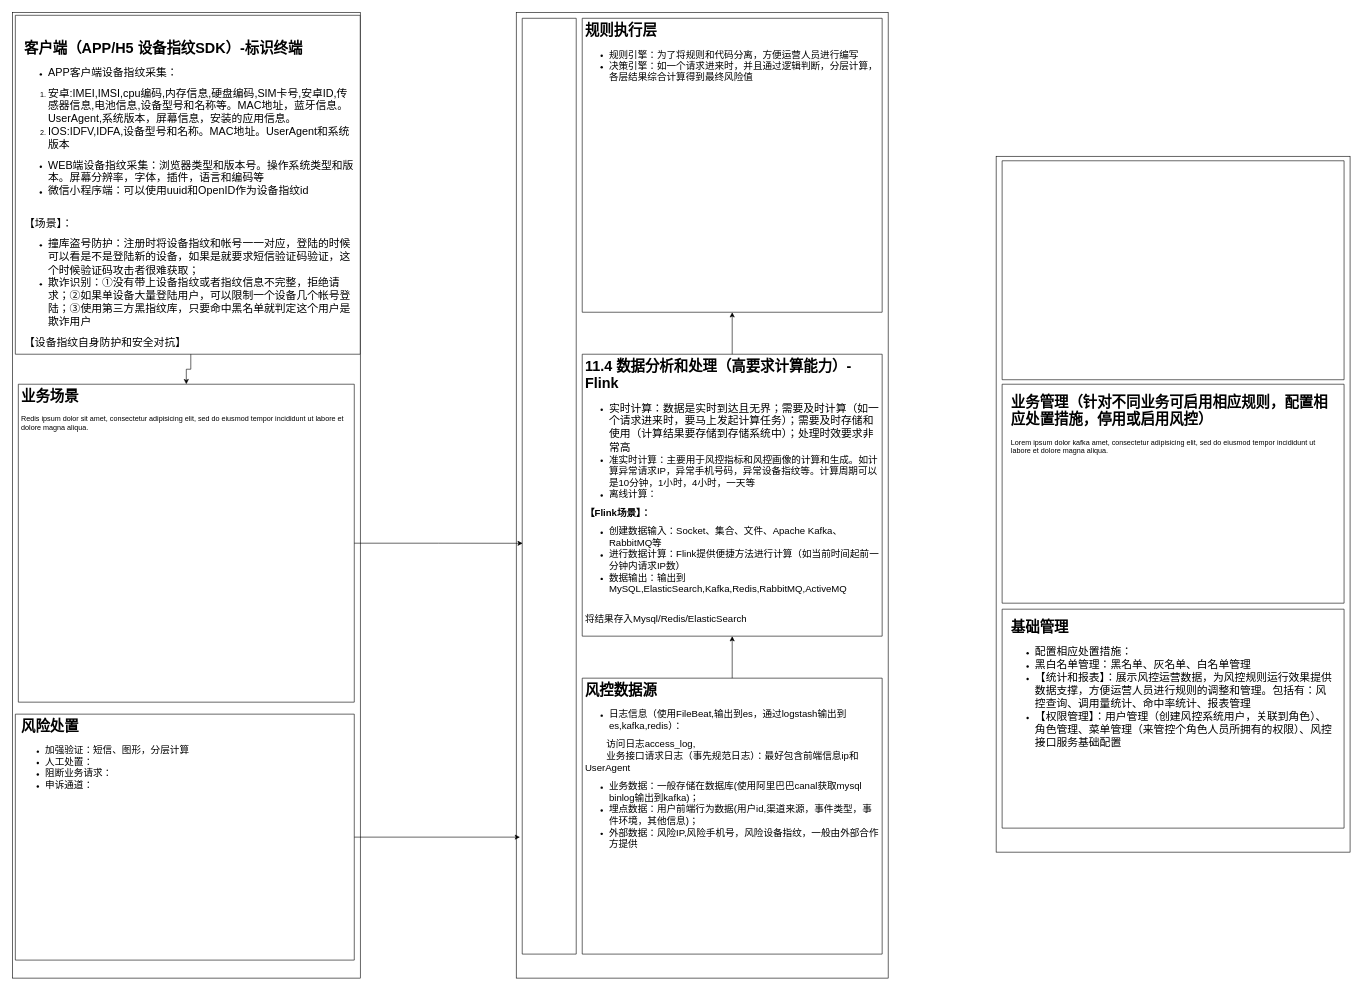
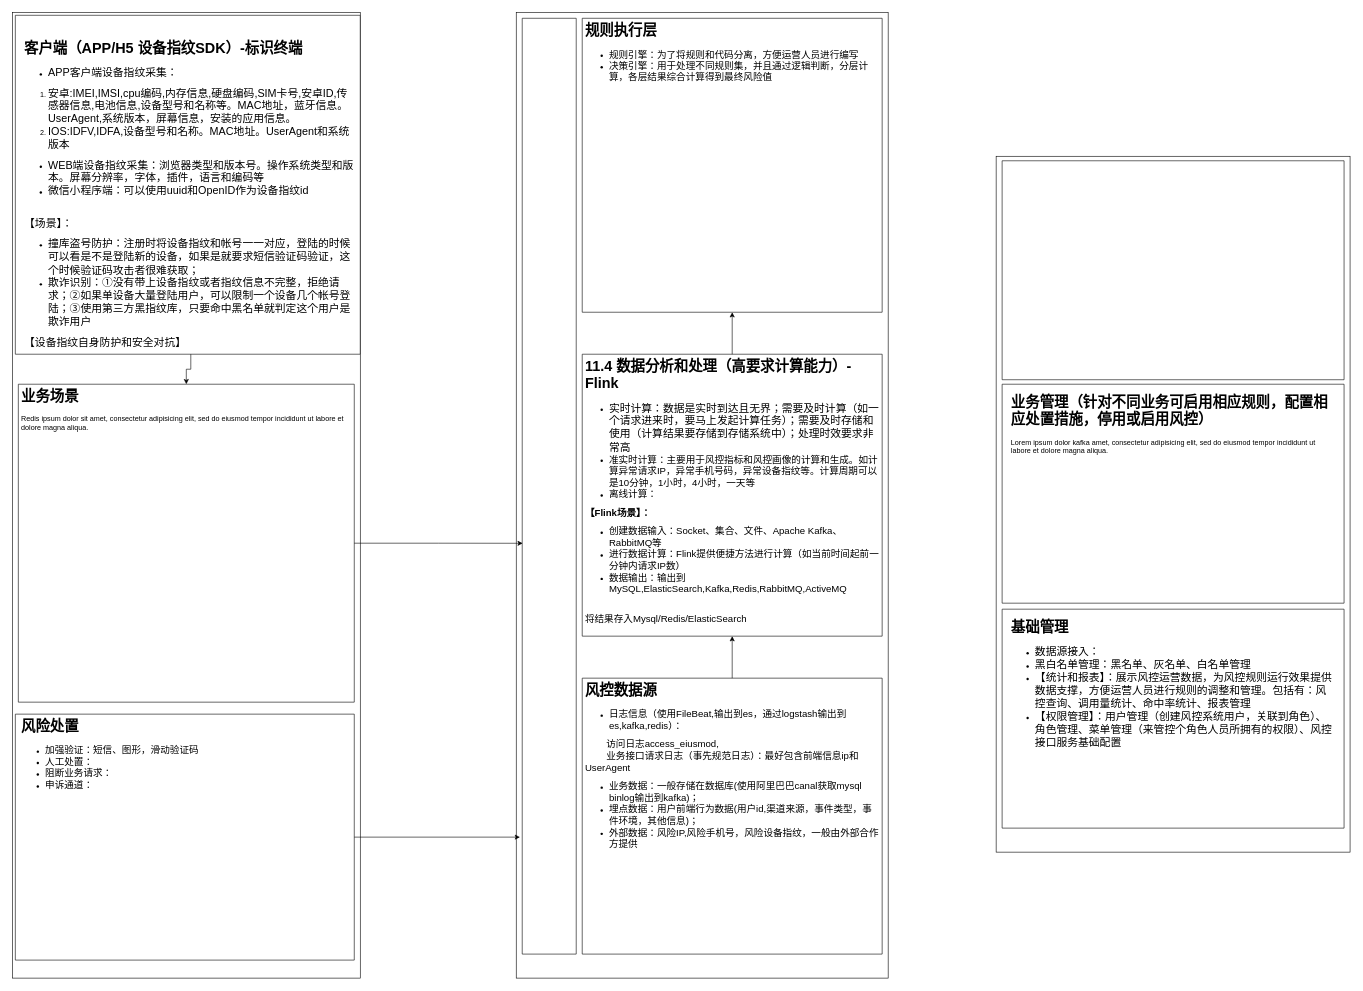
  <mxCell id="0" />
  <mxCell id="1" parent="0" />
  <mxCell id="2" value="" style="rounded=0;whiteSpace=wrap;html=1;" parent="1" vertex="1"><mxGeometry x="20" y="20" width="580" height="1610" as="geometry" /></mxCell>
  <mxCell id="3" value="" style="rounded=0;whiteSpace=wrap;html=1;" parent="1" vertex="1"><mxGeometry x="860" y="20" width="620" height="1610" as="geometry" /></mxCell>
  <mxCell id="4" value="" style="rounded=0;whiteSpace=wrap;html=1;" parent="1" vertex="1"><mxGeometry x="1660" y="260" width="590" height="1160" as="geometry" /></mxCell>
  <mxCell id="5" value="" style="verticalLabelPosition=bottom;verticalAlign=top;html=1;shape=mxgraph.basic.rect;fillColor2=none;strokeWidth=1;size=20;indent=5;" parent="1" vertex="1"><mxGeometry x="870" y="30" width="90" height="1560" as="geometry" /></mxCell>
  <mxCell id="6" value="" style="verticalLabelPosition=bottom;verticalAlign=top;html=1;shape=mxgraph.basic.rect;fillColor2=none;strokeWidth=1;size=20;indent=5;" parent="1" vertex="1"><mxGeometry x="970" y="1130" width="500" height="460" as="geometry" /></mxCell>
  <mxCell id="7" style="edgeStyle=orthogonalEdgeStyle;rounded=0;orthogonalLoop=1;jettySize=auto;html=1;exitX=0.5;exitY=0;exitDx=0;exitDy=0;entryX=0.5;entryY=1;entryDx=0;entryDy=0;" edge="1" parent="1" source="8" target="11"><mxGeometry relative="1" as="geometry" /></mxCell>
- <mxCell id="8" value="&lt;h1&gt;风控数据源&lt;/h1&gt;&lt;p&gt;&lt;/p&gt;&lt;ul&gt;&lt;li&gt;&lt;font size=&quot;3&quot;&gt;日志信息（使用FileBeat,输出到es，通过logstash输出到es,kafka,redis）：&lt;/font&gt;&lt;/li&gt;&lt;/ul&gt;&lt;span style=&quot;font-size: medium; background-color: initial;&quot;&gt;&lt;span style=&quot;white-space: pre;&quot;&gt;&#09;&lt;/span&gt;访问日志access_log,&lt;/span&gt;&lt;br&gt;&lt;span style=&quot;font-size: medium; background-color: initial;&quot;&gt;&lt;span style=&quot;white-space: pre;&quot;&gt;&#09;&lt;/span&gt;业务接口请求日志（事先规范日志）：最好包含前端信息ip和UserAgent&lt;/span&gt;&lt;br&gt;&lt;ul&gt;&lt;li&gt;&lt;font size=&quot;3&quot;&gt;业务数据：一般存储在数据库(使用阿里巴巴canal获取mysql binlog输出到kafka)；&lt;/font&gt;&lt;/li&gt;&lt;li&gt;&lt;font size=&quot;3&quot;&gt;埋点数据：用户前端行为数据(用户id,渠道来源，事件类型，事件环境，其他信息)；&lt;/font&gt;&lt;/li&gt;&lt;li&gt;&lt;font size=&quot;3&quot;&gt;外部数据：风险IP,风险手机号，风险设备指纹，一般由外部合作方提供&lt;/font&gt;&lt;/li&gt;&lt;/ul&gt;&lt;p&gt;&lt;/p&gt;&lt;p&gt;&lt;font size=&quot;3&quot;&gt;&lt;br&gt;&lt;/font&gt;&lt;/p&gt;" style="text;html=1;strokeColor=none;fillColor=none;spacing=5;spacingTop=-20;whiteSpace=wrap;overflow=hidden;rounded=0;" parent="1" vertex="1"><mxGeometry x="970" y="1130" width="500" height="460" as="geometry" /></mxCell>
+ <mxCell id="8" value="&lt;h1&gt;风控数据源&lt;/h1&gt;&lt;p&gt;&lt;/p&gt;&lt;ul&gt;&lt;li&gt;&lt;font size=&quot;3&quot;&gt;日志信息（使用FileBeat,输出到es，通过logstash输出到es,kafka,redis）：&lt;/font&gt;&lt;/li&gt;&lt;/ul&gt;&lt;span style=&quot;font-size: medium; background-color: initial;&quot;&gt;&lt;span style=&quot;white-space: pre;&quot;&gt;&#09;&lt;/span&gt;访问日志access_eiusmod,&lt;/span&gt;&lt;br&gt;&lt;span style=&quot;font-size: medium; background-color: initial;&quot;&gt;&lt;span style=&quot;white-space: pre;&quot;&gt;&#09;&lt;/span&gt;业务接口请求日志（事先规范日志）：最好包含前端信息ip和UserAgent&lt;/span&gt;&lt;br&gt;&lt;ul&gt;&lt;li&gt;&lt;font size=&quot;3&quot;&gt;业务数据：一般存储在数据库(使用阿里巴巴canal获取mysql binlog输出到kafka)；&lt;/font&gt;&lt;/li&gt;&lt;li&gt;&lt;font size=&quot;3&quot;&gt;埋点数据：用户前端行为数据(用户id,渠道来源，事件类型，事件环境，其他信息)；&lt;/font&gt;&lt;/li&gt;&lt;li&gt;&lt;font size=&quot;3&quot;&gt;外部数据：风险IP,风险手机号，风险设备指纹，一般由外部合作方提供&lt;/font&gt;&lt;/li&gt;&lt;/ul&gt;&lt;p&gt;&lt;/p&gt;&lt;p&gt;&lt;font size=&quot;3&quot;&gt;&lt;br&gt;&lt;/font&gt;&lt;/p&gt;" style="text;html=1;strokeColor=none;fillColor=none;spacing=5;spacingTop=-20;whiteSpace=wrap;overflow=hidden;rounded=0;" parent="1" vertex="1"><mxGeometry x="970" y="1130" width="500" height="460" as="geometry" /></mxCell>
  <mxCell id="9" value="" style="verticalLabelPosition=bottom;verticalAlign=top;html=1;shape=mxgraph.basic.rect;fillColor2=none;strokeWidth=1;size=20;indent=5;" parent="1" vertex="1"><mxGeometry x="970" y="590" width="500" height="470" as="geometry" /></mxCell>
  <mxCell id="10" style="edgeStyle=orthogonalEdgeStyle;rounded=0;orthogonalLoop=1;jettySize=auto;html=1;exitX=0.5;exitY=0;exitDx=0;exitDy=0;entryX=0.5;entryY=1;entryDx=0;entryDy=0;" edge="1" parent="1" source="11" target="13"><mxGeometry relative="1" as="geometry" /></mxCell>
  <mxCell id="11" value="&lt;h1&gt;11.4 数据分析和处理（高要求计算能力）-Flink&lt;/h1&gt;&lt;p&gt;&lt;/p&gt;&lt;ul&gt;&lt;li&gt;&lt;font style=&quot;font-size: 18px;&quot;&gt;实时计算：数据是实时到达且无界；需要及时计算（如一个请求进来时，要马上发起计算任务）；需要及时存储和使用（计算结果要存储到存储系统中）；处理时效要求非常高&lt;/font&gt;&lt;/li&gt;&lt;li&gt;&lt;font size=&quot;3&quot;&gt;准实时计算：主要用于风控指标和风控画像的计算和生成。如计算异常请求IP，异常手机号码，异常设备指纹等。计算周期可以是10分钟，1小时，4小时，一天等&lt;/font&gt;&lt;/li&gt;&lt;li&gt;&lt;font size=&quot;3&quot;&gt;离线计算：&lt;/font&gt;&lt;/li&gt;&lt;/ul&gt;&lt;div&gt;&lt;font size=&quot;3&quot;&gt;&lt;b&gt;【Flink场景】：&lt;/b&gt;&lt;/font&gt;&lt;/div&gt;&lt;div&gt;&lt;ul&gt;&lt;li&gt;&lt;font size=&quot;3&quot;&gt;创建数据输入：Socket、集合、文件、Apache Kafka、RabbitMQ等&lt;/font&gt;&lt;/li&gt;&lt;li&gt;&lt;font size=&quot;3&quot;&gt;进行数据计算：Flink提供便捷方法进行计算（如当前时间起前一分钟内请求IP数）&lt;/font&gt;&lt;/li&gt;&lt;li&gt;&lt;font size=&quot;3&quot;&gt;数据输出：输出到MySQL,ElasticSearch,Kafka,Redis,RabbitMQ,ActiveMQ&lt;/font&gt;&lt;/li&gt;&lt;/ul&gt;&lt;/div&gt;&lt;div&gt;&lt;font size=&quot;3&quot;&gt;&lt;br&gt;&lt;/font&gt;&lt;/div&gt;&lt;div&gt;&lt;font size=&quot;3&quot;&gt;将结果存入Mysql/Redis/ElasticSearch&lt;/font&gt;&lt;/div&gt;&lt;p&gt;&lt;/p&gt;" style="text;html=1;strokeColor=none;fillColor=none;spacing=5;spacingTop=-20;whiteSpace=wrap;overflow=hidden;rounded=0;" parent="1" vertex="1"><mxGeometry x="970" y="590" width="500" height="470" as="geometry" /></mxCell>
  <mxCell id="12" value="" style="verticalLabelPosition=bottom;verticalAlign=top;html=1;shape=mxgraph.basic.rect;fillColor2=none;strokeWidth=1;size=20;indent=5;" parent="1" vertex="1"><mxGeometry x="970" y="30" width="500" height="490" as="geometry" /></mxCell>
- <mxCell id="13" value="&lt;h1&gt;规则执行层&lt;/h1&gt;&lt;p&gt;&lt;/p&gt;&lt;ul&gt;&lt;li&gt;&lt;font size=&quot;3&quot;&gt;规则引擎：为了将规则和代码分离，方便运营人员进行编写&lt;/font&gt;&lt;/li&gt;&lt;li&gt;&lt;font size=&quot;3&quot;&gt;决策引擎：如一个请求进来时，并且通过逻辑判断，分层计算，各层结果综合计算得到最终风险值&lt;/font&gt;&lt;/li&gt;&lt;/ul&gt;&lt;p&gt;&lt;/p&gt;" style="text;html=1;strokeColor=none;fillColor=none;spacing=5;spacingTop=-20;whiteSpace=wrap;overflow=hidden;rounded=0;" parent="1" vertex="1"><mxGeometry x="970" y="30" width="500" height="490" as="geometry" /></mxCell>
+ <mxCell id="13" value="&lt;h1&gt;规则执行层&lt;/h1&gt;&lt;p&gt;&lt;/p&gt;&lt;ul&gt;&lt;li&gt;&lt;font size=&quot;3&quot;&gt;规则引擎：为了将规则和代码分离，方便运营人员进行编写&lt;/font&gt;&lt;/li&gt;&lt;li&gt;&lt;font size=&quot;3&quot;&gt;决策引擎：用于处理不同规则集，并且通过逻辑判断，分层计算，各层结果综合计算得到最终风险值&lt;/font&gt;&lt;/li&gt;&lt;/ul&gt;&lt;p&gt;&lt;/p&gt;" style="text;html=1;strokeColor=none;fillColor=none;spacing=5;spacingTop=-20;whiteSpace=wrap;overflow=hidden;rounded=0;" parent="1" vertex="1"><mxGeometry x="970" y="30" width="500" height="490" as="geometry" /></mxCell>
  <mxCell id="14" value="" style="verticalLabelPosition=bottom;verticalAlign=top;html=1;shape=mxgraph.basic.rect;fillColor2=none;strokeWidth=1;size=20;indent=5;" parent="1" vertex="1"><mxGeometry x="25" y="25" width="575" height="565" as="geometry" /></mxCell>
  <mxCell id="15" style="edgeStyle=orthogonalEdgeStyle;rounded=0;orthogonalLoop=1;jettySize=auto;html=1;exitX=0.5;exitY=1;exitDx=0;exitDy=0;entryX=0.5;entryY=0;entryDx=0;entryDy=0;" edge="1" parent="1" source="16" target="19"><mxGeometry relative="1" as="geometry" /></mxCell>
  <mxCell id="16" value="&lt;h1&gt;客户端（APP/H5 设备指纹SDK）-标识终端&lt;/h1&gt;&lt;p&gt;&lt;/p&gt;&lt;ul&gt;&lt;li&gt;&lt;font style=&quot;font-size: 18px;&quot;&gt;APP客户端设备指纹采集：&lt;/font&gt;&lt;/li&gt;&lt;/ul&gt;&lt;ol&gt;&lt;li&gt;&lt;span style=&quot;font-size: 18px;&quot;&gt;安卓:IMEI,IMSI,cpu编码,内存信息,硬盘编码,SIM卡号,安卓ID,传感器信息,电池信息,设备型号和名称等。MAC地址，蓝牙信息。UserAgent,系统版本，屏幕信息，安装的应用信息。&lt;/span&gt;&lt;/li&gt;&lt;li&gt;&lt;span style=&quot;font-size: 18px;&quot;&gt;IOS:IDFV,IDFA,设备型号和名称。MAC地址。UserAgent和系统版本&lt;/span&gt;&lt;/li&gt;&lt;/ol&gt;&lt;ul&gt;&lt;li&gt;&lt;font style=&quot;font-size: 18px;&quot;&gt;WEB端设备指纹采集：浏览器类型和版本号。操作系统类型和版本。屏幕分辨率，字体，插件，语言和编码等&lt;/font&gt;&lt;/li&gt;&lt;li&gt;&lt;font style=&quot;font-size: 18px;&quot;&gt;微信小程序端：可以使用uuid和OpenID作为设备指纹id&lt;/font&gt;&lt;/li&gt;&lt;/ul&gt;&lt;div&gt;&lt;span style=&quot;font-size: 18px;&quot;&gt;&lt;br&gt;&lt;/span&gt;&lt;/div&gt;&lt;div&gt;&lt;span style=&quot;font-size: 18px;&quot;&gt;【场景】：&lt;/span&gt;&lt;/div&gt;&lt;div&gt;&lt;ul&gt;&lt;li&gt;&lt;span style=&quot;font-size: 18px;&quot;&gt;撞库盗号防护：注册时将设备指纹和帐号一一对应，登陆的时候可以看是不是登陆新的设备，如果是就要求短信验证码验证，这个时候验证码攻击者很难获取；&lt;/span&gt;&lt;/li&gt;&lt;li&gt;&lt;span style=&quot;font-size: 18px;&quot;&gt;欺诈识别：①没有带上设备指纹或者指纹信息不完整，拒绝请求；②如果单设备大量登陆用户，可以限制一个设备几个帐号登陆；③使用第三方黑指纹库，只要命中黑名单就判定这个用户是欺诈用户&lt;/span&gt;&lt;/li&gt;&lt;/ul&gt;&lt;/div&gt;&lt;p&gt;&lt;/p&gt;&lt;p&gt;&lt;font style=&quot;font-size: 18px;&quot;&gt;【设备指纹自身防护和安全&lt;/font&gt;&lt;span style=&quot;font-size: 18px; background-color: initial;&quot;&gt;对抗】&lt;/span&gt;&lt;/p&gt;" style="text;html=1;strokeColor=none;fillColor=none;spacing=5;spacingTop=-20;whiteSpace=wrap;overflow=hidden;rounded=0;" parent="1" vertex="1"><mxGeometry x="35" y="60" width="565" height="530" as="geometry" /></mxCell>
  <mxCell id="17" value="" style="verticalLabelPosition=bottom;verticalAlign=top;html=1;shape=mxgraph.basic.rect;fillColor2=none;strokeWidth=1;size=20;indent=5;" parent="1" vertex="1"><mxGeometry x="30" y="640" width="560" height="530" as="geometry" /></mxCell>
  <mxCell id="18" value="" style="verticalLabelPosition=bottom;verticalAlign=top;html=1;shape=mxgraph.basic.rect;fillColor2=none;strokeWidth=1;size=20;indent=5;" parent="1" vertex="1"><mxGeometry x="25" y="1190" width="565" height="410" as="geometry" /></mxCell>
  <mxCell id="19" value="&lt;h1&gt;业务场景&lt;/h1&gt;&lt;p&gt;Redis ipsum dolor sit amet, consectetur adipisicing elit, sed do eiusmod tempor incididunt ut labore et dolore magna aliqua.&lt;/p&gt;" style="text;html=1;strokeColor=none;fillColor=none;spacing=5;spacingTop=-20;whiteSpace=wrap;overflow=hidden;rounded=0;" parent="1" vertex="1"><mxGeometry x="30" y="640" width="560" height="530" as="geometry" /></mxCell>
- <mxCell id="20" value="&lt;h1&gt;风险处置&lt;/h1&gt;&lt;p&gt;&lt;/p&gt;&lt;ul&gt;&lt;li&gt;&lt;font size=&quot;3&quot;&gt;加强验证：短信、图形，分层计算&lt;/font&gt;&lt;/li&gt;&lt;li&gt;&lt;font size=&quot;3&quot;&gt;人工处置：&lt;/font&gt;&lt;/li&gt;&lt;li&gt;&lt;font size=&quot;3&quot;&gt;阻断业务请求：&lt;/font&gt;&lt;/li&gt;&lt;li&gt;&lt;font size=&quot;3&quot;&gt;申诉通道：&lt;/font&gt;&lt;/li&gt;&lt;/ul&gt;&lt;p&gt;&lt;/p&gt;" style="text;html=1;strokeColor=none;fillColor=none;spacing=5;spacingTop=-20;whiteSpace=wrap;overflow=hidden;rounded=0;" parent="1" vertex="1"><mxGeometry x="30" y="1190" width="560" height="410" as="geometry" /></mxCell>
+ <mxCell id="20" value="&lt;h1&gt;风险处置&lt;/h1&gt;&lt;p&gt;&lt;/p&gt;&lt;ul&gt;&lt;li&gt;&lt;font size=&quot;3&quot;&gt;加强验证：短信、图形，滑动验证码&lt;/font&gt;&lt;/li&gt;&lt;li&gt;&lt;font size=&quot;3&quot;&gt;人工处置：&lt;/font&gt;&lt;/li&gt;&lt;li&gt;&lt;font size=&quot;3&quot;&gt;阻断业务请求：&lt;/font&gt;&lt;/li&gt;&lt;li&gt;&lt;font size=&quot;3&quot;&gt;申诉通道：&lt;/font&gt;&lt;/li&gt;&lt;/ul&gt;&lt;p&gt;&lt;/p&gt;" style="text;html=1;strokeColor=none;fillColor=none;spacing=5;spacingTop=-20;whiteSpace=wrap;overflow=hidden;rounded=0;" parent="1" vertex="1"><mxGeometry x="30" y="1190" width="560" height="410" as="geometry" /></mxCell>
  <mxCell id="21" value="" style="verticalLabelPosition=bottom;verticalAlign=top;html=1;shape=mxgraph.basic.rect;fillColor2=none;strokeWidth=1;size=20;indent=5;" parent="1" vertex="1"><mxGeometry x="1670" y="267.5" width="570" height="365" as="geometry" /></mxCell>
  <mxCell id="22" value="" style="verticalLabelPosition=bottom;verticalAlign=top;html=1;shape=mxgraph.basic.rect;fillColor2=none;strokeWidth=1;size=20;indent=5;" parent="1" vertex="1"><mxGeometry x="1670" y="640" width="570" height="365" as="geometry" /></mxCell>
  <mxCell id="23" value="" style="verticalLabelPosition=bottom;verticalAlign=top;html=1;shape=mxgraph.basic.rect;fillColor2=none;strokeWidth=1;size=20;indent=5;" parent="1" vertex="1"><mxGeometry x="1670" y="1015" width="570" height="365" as="geometry" /></mxCell>
  <mxCell id="24" value="&lt;h1&gt;业务管理（针对不同业务可启用相应规则，配置相应处置措施，停用或启用风控）&lt;/h1&gt;&lt;p&gt;Lorem ipsum dolor kafka amet, consectetur adipisicing elit, sed do eiusmod tempor incididunt ut labore et dolore magna aliqua.&lt;/p&gt;" style="text;html=1;strokeColor=none;fillColor=none;spacing=5;spacingTop=-20;whiteSpace=wrap;overflow=hidden;rounded=0;" parent="1" vertex="1"><mxGeometry x="1680" y="650" width="550" height="340" as="geometry" /></mxCell>
- <mxCell id="25" value="&lt;h1&gt;基础管理&lt;/h1&gt;&lt;p&gt;&lt;/p&gt;&lt;ul&gt;&lt;li&gt;&lt;font style=&quot;font-size: 18px;&quot;&gt;配置相应处置措施：&lt;/font&gt;&lt;/li&gt;&lt;li&gt;&lt;font style=&quot;font-size: 18px;&quot;&gt;黑白名单管理：黑名单、灰名单、白名单管理&lt;/font&gt;&lt;/li&gt;&lt;li&gt;&lt;font style=&quot;font-size: 18px;&quot;&gt;【统计和报表】：展示风控运营数据，为风控规则运行效果提供数据支撑，方便运营人员进行规则的调整和管理。包括有：风控查询、调用量统计、命中率统计、报表管理&lt;/font&gt;&lt;/li&gt;&lt;li&gt;&lt;font style=&quot;font-size: 18px;&quot;&gt;【权限管理】：用户管理（创建风控系统用户，关联到角色）、角色管理、菜单管理（来管控个角色人员所拥有的权限）、风控接口服务基础配置&lt;/font&gt;&lt;/li&gt;&lt;/ul&gt;&lt;p&gt;&lt;/p&gt;" style="text;html=1;strokeColor=none;fillColor=none;spacing=5;spacingTop=-20;whiteSpace=wrap;overflow=hidden;rounded=0;" parent="1" vertex="1"><mxGeometry x="1680" y="1025" width="550" height="345" as="geometry" /></mxCell>
+ <mxCell id="25" value="&lt;h1&gt;基础管理&lt;/h1&gt;&lt;p&gt;&lt;/p&gt;&lt;ul&gt;&lt;li&gt;&lt;font style=&quot;font-size: 18px;&quot;&gt;数据源接入：&lt;/font&gt;&lt;/li&gt;&lt;li&gt;&lt;font style=&quot;font-size: 18px;&quot;&gt;黑白名单管理：黑名单、灰名单、白名单管理&lt;/font&gt;&lt;/li&gt;&lt;li&gt;&lt;font style=&quot;font-size: 18px;&quot;&gt;【统计和报表】：展示风控运营数据，为风控规则运行效果提供数据支撑，方便运营人员进行规则的调整和管理。包括有：风控查询、调用量统计、命中率统计、报表管理&lt;/font&gt;&lt;/li&gt;&lt;li&gt;&lt;font style=&quot;font-size: 18px;&quot;&gt;【权限管理】：用户管理（创建风控系统用户，关联到角色）、角色管理、菜单管理（来管控个角色人员所拥有的权限）、风控接口服务基础配置&lt;/font&gt;&lt;/li&gt;&lt;/ul&gt;&lt;p&gt;&lt;/p&gt;" style="text;html=1;strokeColor=none;fillColor=none;spacing=5;spacingTop=-20;whiteSpace=wrap;overflow=hidden;rounded=0;" parent="1" vertex="1"><mxGeometry x="1680" y="1025" width="550" height="345" as="geometry" /></mxCell>
  <mxCell id="26" style="edgeStyle=orthogonalEdgeStyle;rounded=0;orthogonalLoop=1;jettySize=auto;html=1;exitX=1;exitY=0.5;exitDx=0;exitDy=0;entryX=0.009;entryY=0.561;entryDx=0;entryDy=0;entryPerimeter=0;" edge="1" parent="1" source="19" target="5"><mxGeometry relative="1" as="geometry" /></mxCell>
  <mxCell id="27" style="edgeStyle=orthogonalEdgeStyle;rounded=0;orthogonalLoop=1;jettySize=auto;html=1;exitX=1;exitY=0.5;exitDx=0;exitDy=0;entryX=-0.042;entryY=0.875;entryDx=0;entryDy=0;entryPerimeter=0;" edge="1" parent="1" source="20" target="5"><mxGeometry relative="1" as="geometry" /></mxCell>
